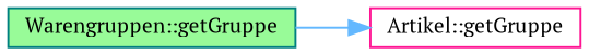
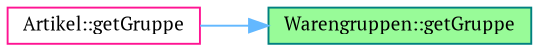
  digraph {
    rankdir=RL
    fontname="PT Serif"
    node [fontname="PT Serif" fontsize=10 shape=box style=filled]
    n1 [color=teal fillcolor=palegreen fontcolor=black height=0.2 label="Warengruppen::getGruppe" width=0.4]
    n2 [color=deeppink fillcolor=white height=0.2 label="Artikel::getGruppe" width=0.4]
-   n2 -> n1 [color=steelblue1 dir=back fontname="PT Serif" fontsize=10 labelfontname=Helvetica labelfontsize=10 style=solid]
+   n1 -> n2 [color=steelblue1 dir=back fontname="PT Serif" fontsize=10 labelfontname=Helvetica labelfontsize=10 style=solid]
  }
